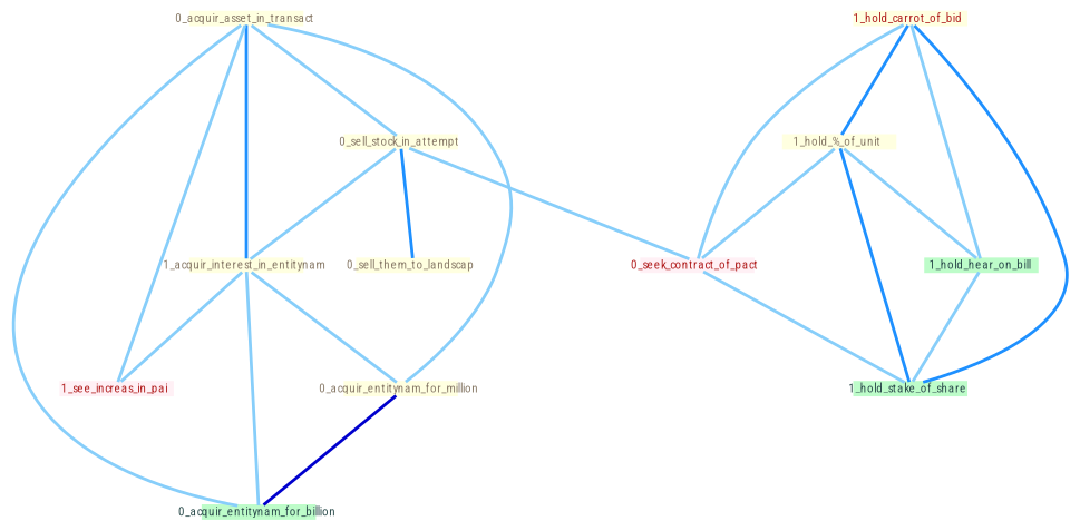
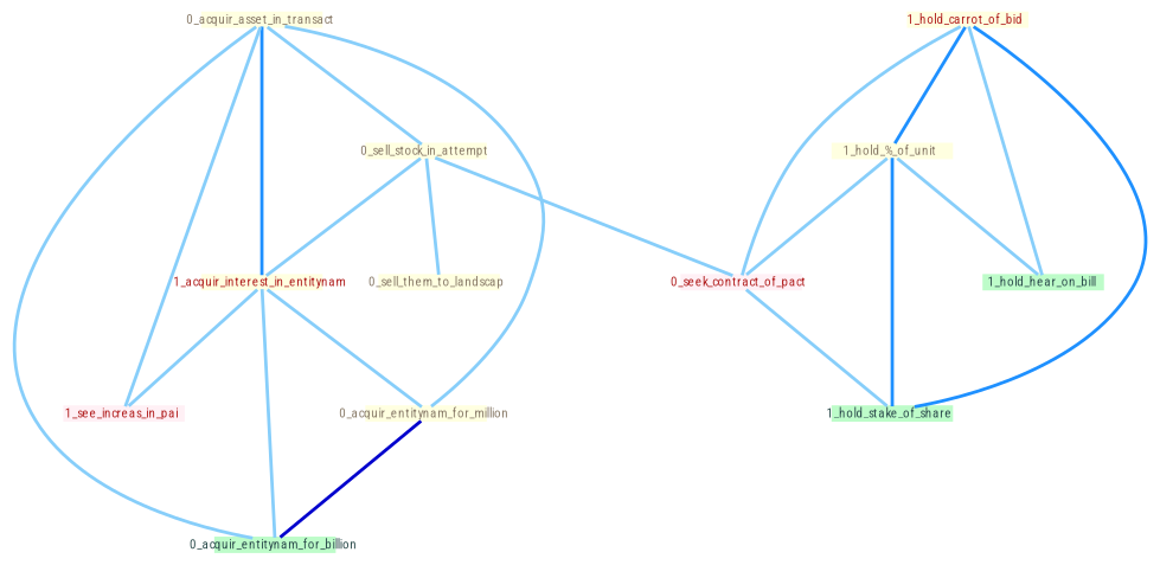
  graph {
    fontname="Roboto Condensed"
    node [color="#ffffe0" fixedsize=true fontcolor="#8b7d6b" fontname="Roboto Condensed" fontsize=4 shape=polygon style=filled]
    edge [color="#87cefa" fontname="Roboto Condensed" w=1]
    "0_acquir_asset_in_transact " [height=.06 width=.5]
    "0_sell_stock_in_attempt " [height=.06 width=.5]
-   "1_acquir_interest_in_entitynam " [height=.06 width=.5]
+   "1_acquir_interest_in_entitynam " [fontcolor="#b22222" height=.06 width=.5]
    "0_sell_them_to_landscap " [height=.06 width=.5]
    "0_acquir_entitynam_for_million " [height=.06 width=.5]
    "1_hold_carrot_of_bid " [fontcolor="#b22222" height=.06 width=.5]
    "1_hold_%_of_unit " [height=.06 width=.5]
    "0_seek_contract_of_pact " [color="#fff0f5" fontcolor="#b22222" height=.06 width=.5]
    "1_see_increas_in_pai " [color="#fff0f5" fontcolor="#b22222" height=.06 width=.5]
    "0_acquir_entitynam_for_billion " [color="#BDFCC9" fontcolor="#2f4f4f" height=.06 width=.5]
    "1_hold_hear_on_bill " [color="#BDFCC9" fontcolor="#2f4f4f" height=.06 width=.5]
    "1_hold_stake_of_share " [color="#BDFCC9" fontcolor="#2f4f4f" height=.06 width=.5]
    subgraph sub_1 {
      "0_acquir_asset_in_transact "
      "0_sell_stock_in_attempt "
      "1_acquir_interest_in_entitynam "
      "0_sell_them_to_landscap "
      "0_acquir_entitynam_for_million "
      "1_hold_carrot_of_bid "
      "1_hold_%_of_unit "
    }
    subgraph sub_2 {
      "0_seek_contract_of_pact "
      "1_see_increas_in_pai "
    }
    "0_acquir_asset_in_transact " -- "0_sell_stock_in_attempt "
    "0_acquir_asset_in_transact " -- "1_acquir_interest_in_entitynam " [color="#1e90ff" w=2]
    "0_acquir_asset_in_transact " -- "0_acquir_entitynam_for_million "
    "0_acquir_asset_in_transact " -- "1_see_increas_in_pai "
    "0_acquir_asset_in_transact " -- "0_acquir_entitynam_for_billion "
    "0_sell_stock_in_attempt " -- "1_acquir_interest_in_entitynam "
-   "0_sell_stock_in_attempt " -- "0_sell_them_to_landscap " [color="#1e90ff"]
+   "0_sell_stock_in_attempt " -- "0_sell_them_to_landscap "
    "0_sell_stock_in_attempt " -- "0_seek_contract_of_pact "
    "1_acquir_interest_in_entitynam " -- "0_acquir_entitynam_for_million "
    "1_acquir_interest_in_entitynam " -- "1_see_increas_in_pai "
    "1_acquir_interest_in_entitynam " -- "0_acquir_entitynam_for_billion "
    "0_acquir_entitynam_for_million " -- "0_acquir_entitynam_for_billion " [color="#0000cd" w=3]
    "1_hold_carrot_of_bid " -- "1_hold_%_of_unit " [color="#1e90ff" w=2]
    "1_hold_carrot_of_bid " -- "0_seek_contract_of_pact "
    "1_hold_carrot_of_bid " -- "1_hold_hear_on_bill "
    "1_hold_carrot_of_bid " -- "1_hold_stake_of_share " [color="#1e90ff" w=2]
    "1_hold_%_of_unit " -- "0_seek_contract_of_pact "
    "1_hold_%_of_unit " -- "1_hold_hear_on_bill "
    "1_hold_%_of_unit " -- "1_hold_stake_of_share " [color="#1e90ff" w=2]
    "0_seek_contract_of_pact " -- "1_hold_stake_of_share "
-   "1_hold_hear_on_bill " -- "1_hold_stake_of_share "
  }
